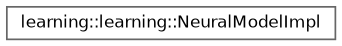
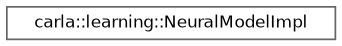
  digraph {
    rankdir=LR
-   n1 [color=grey40 fillcolor=white fontname=Helvetica fontsize=10 height=0.2 label="learning::learning::NeuralModelImpl" shape=box style=filled width=0.4]
+   n1 [color=grey40 fillcolor=white fontname=Helvetica fontsize=10 height=0.2 label="carla::learning::NeuralModelImpl" shape=box style=filled width=0.4]
  }
